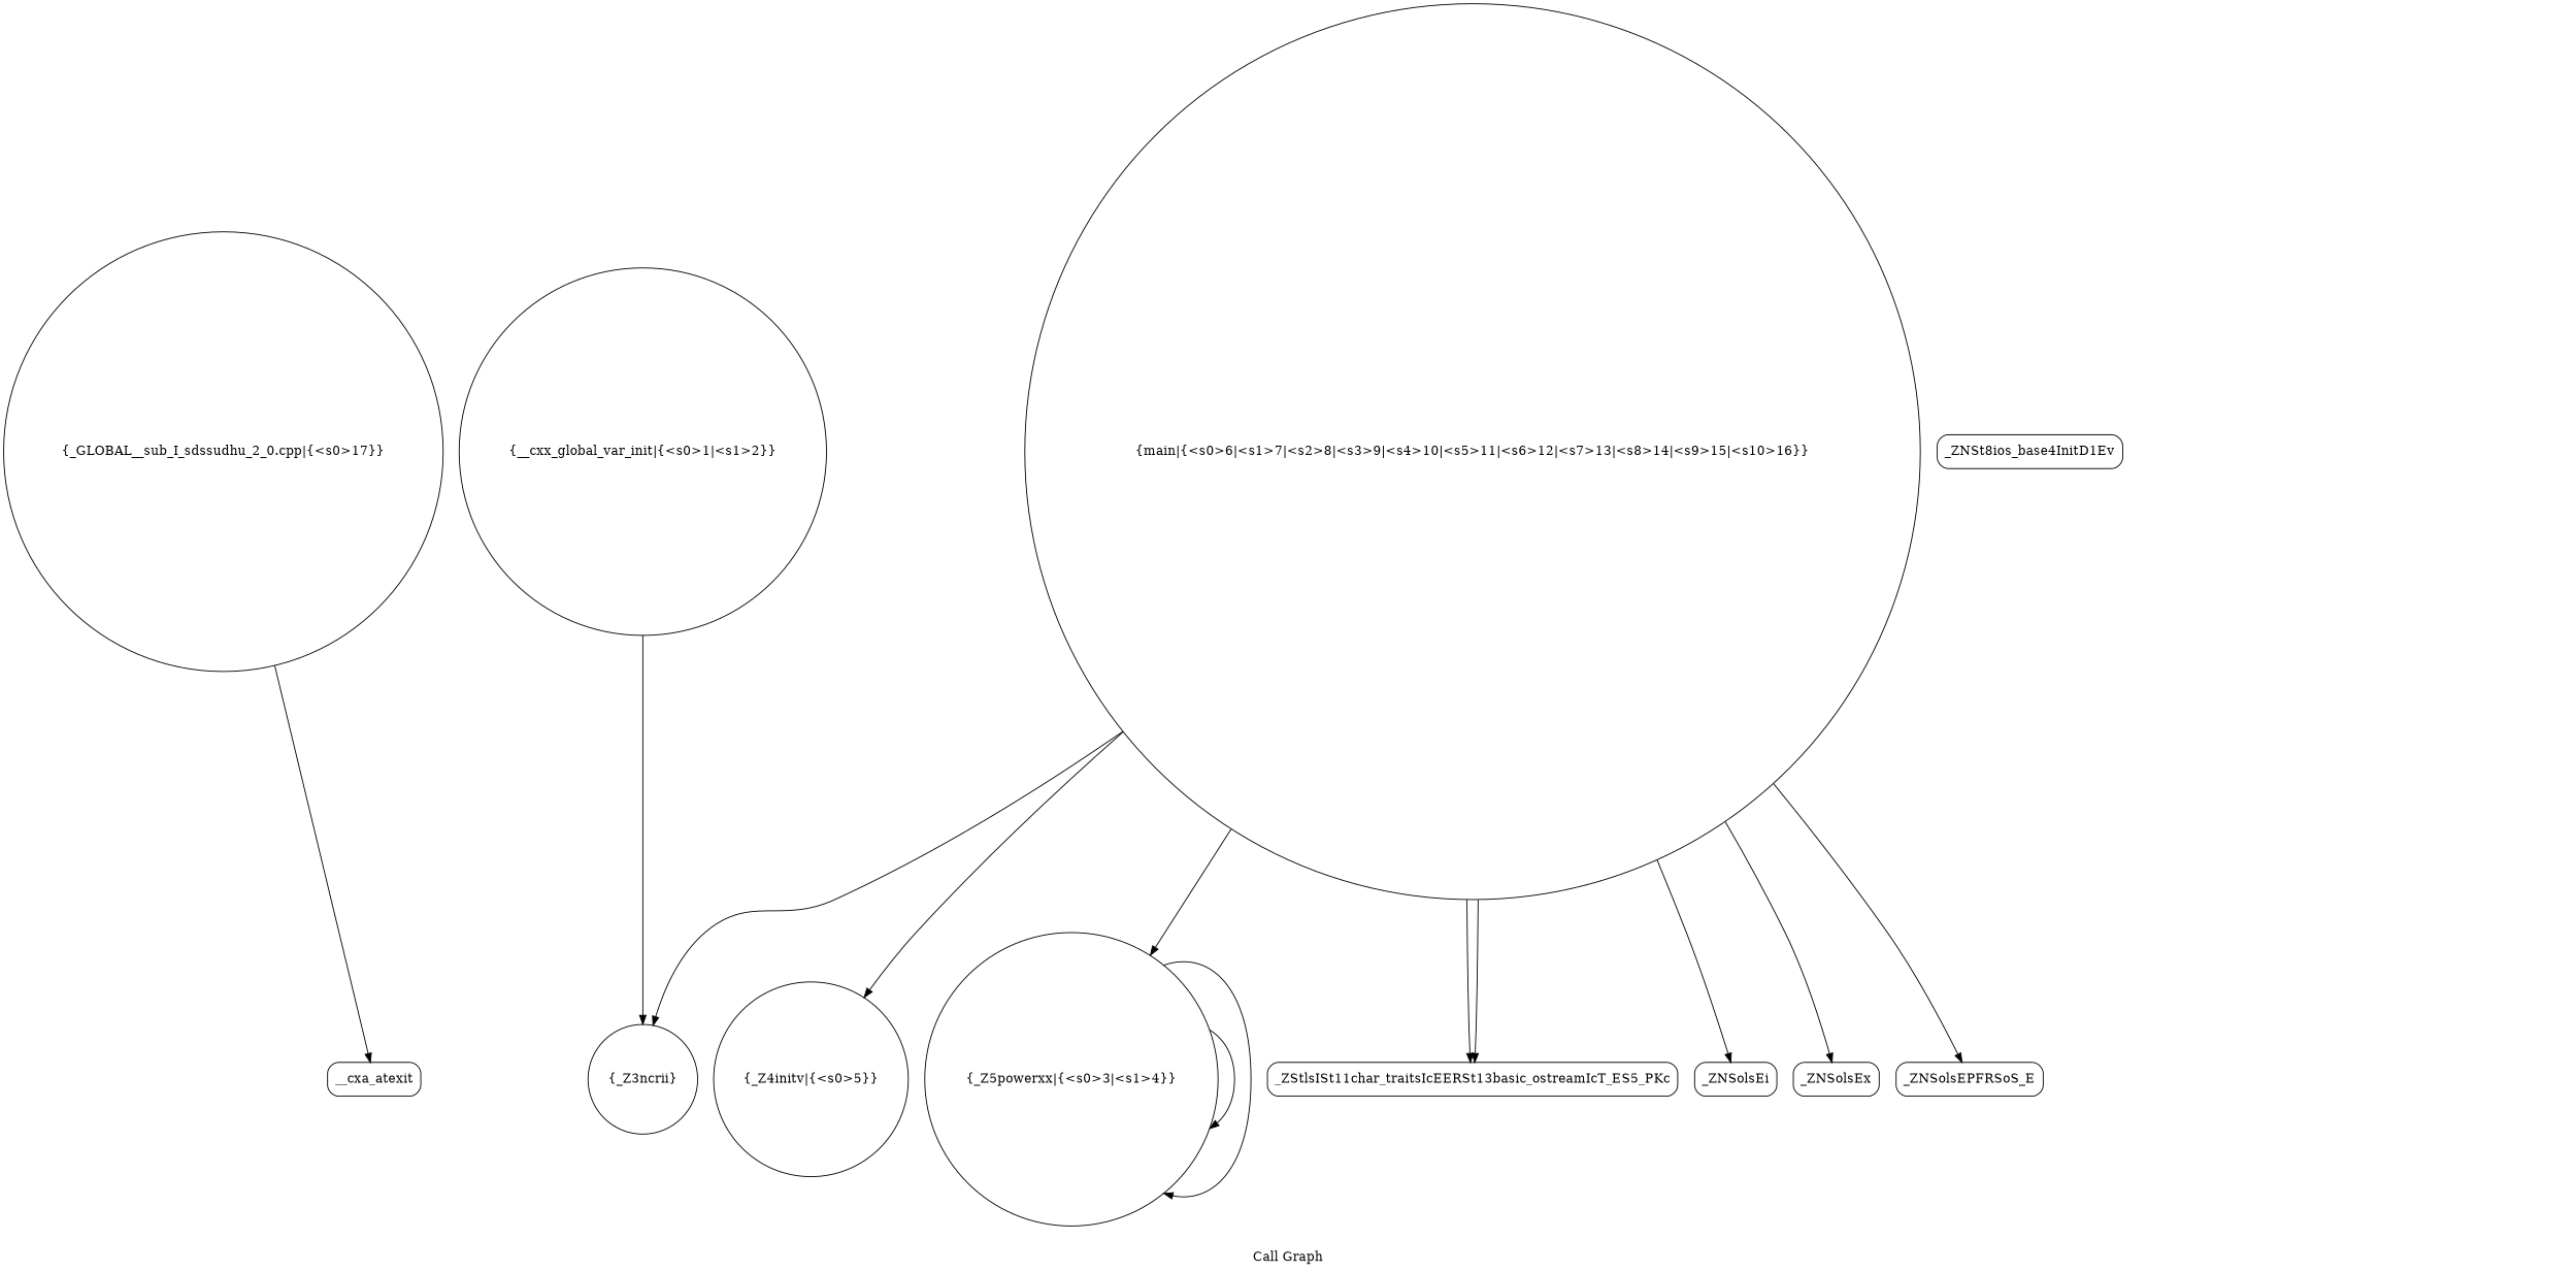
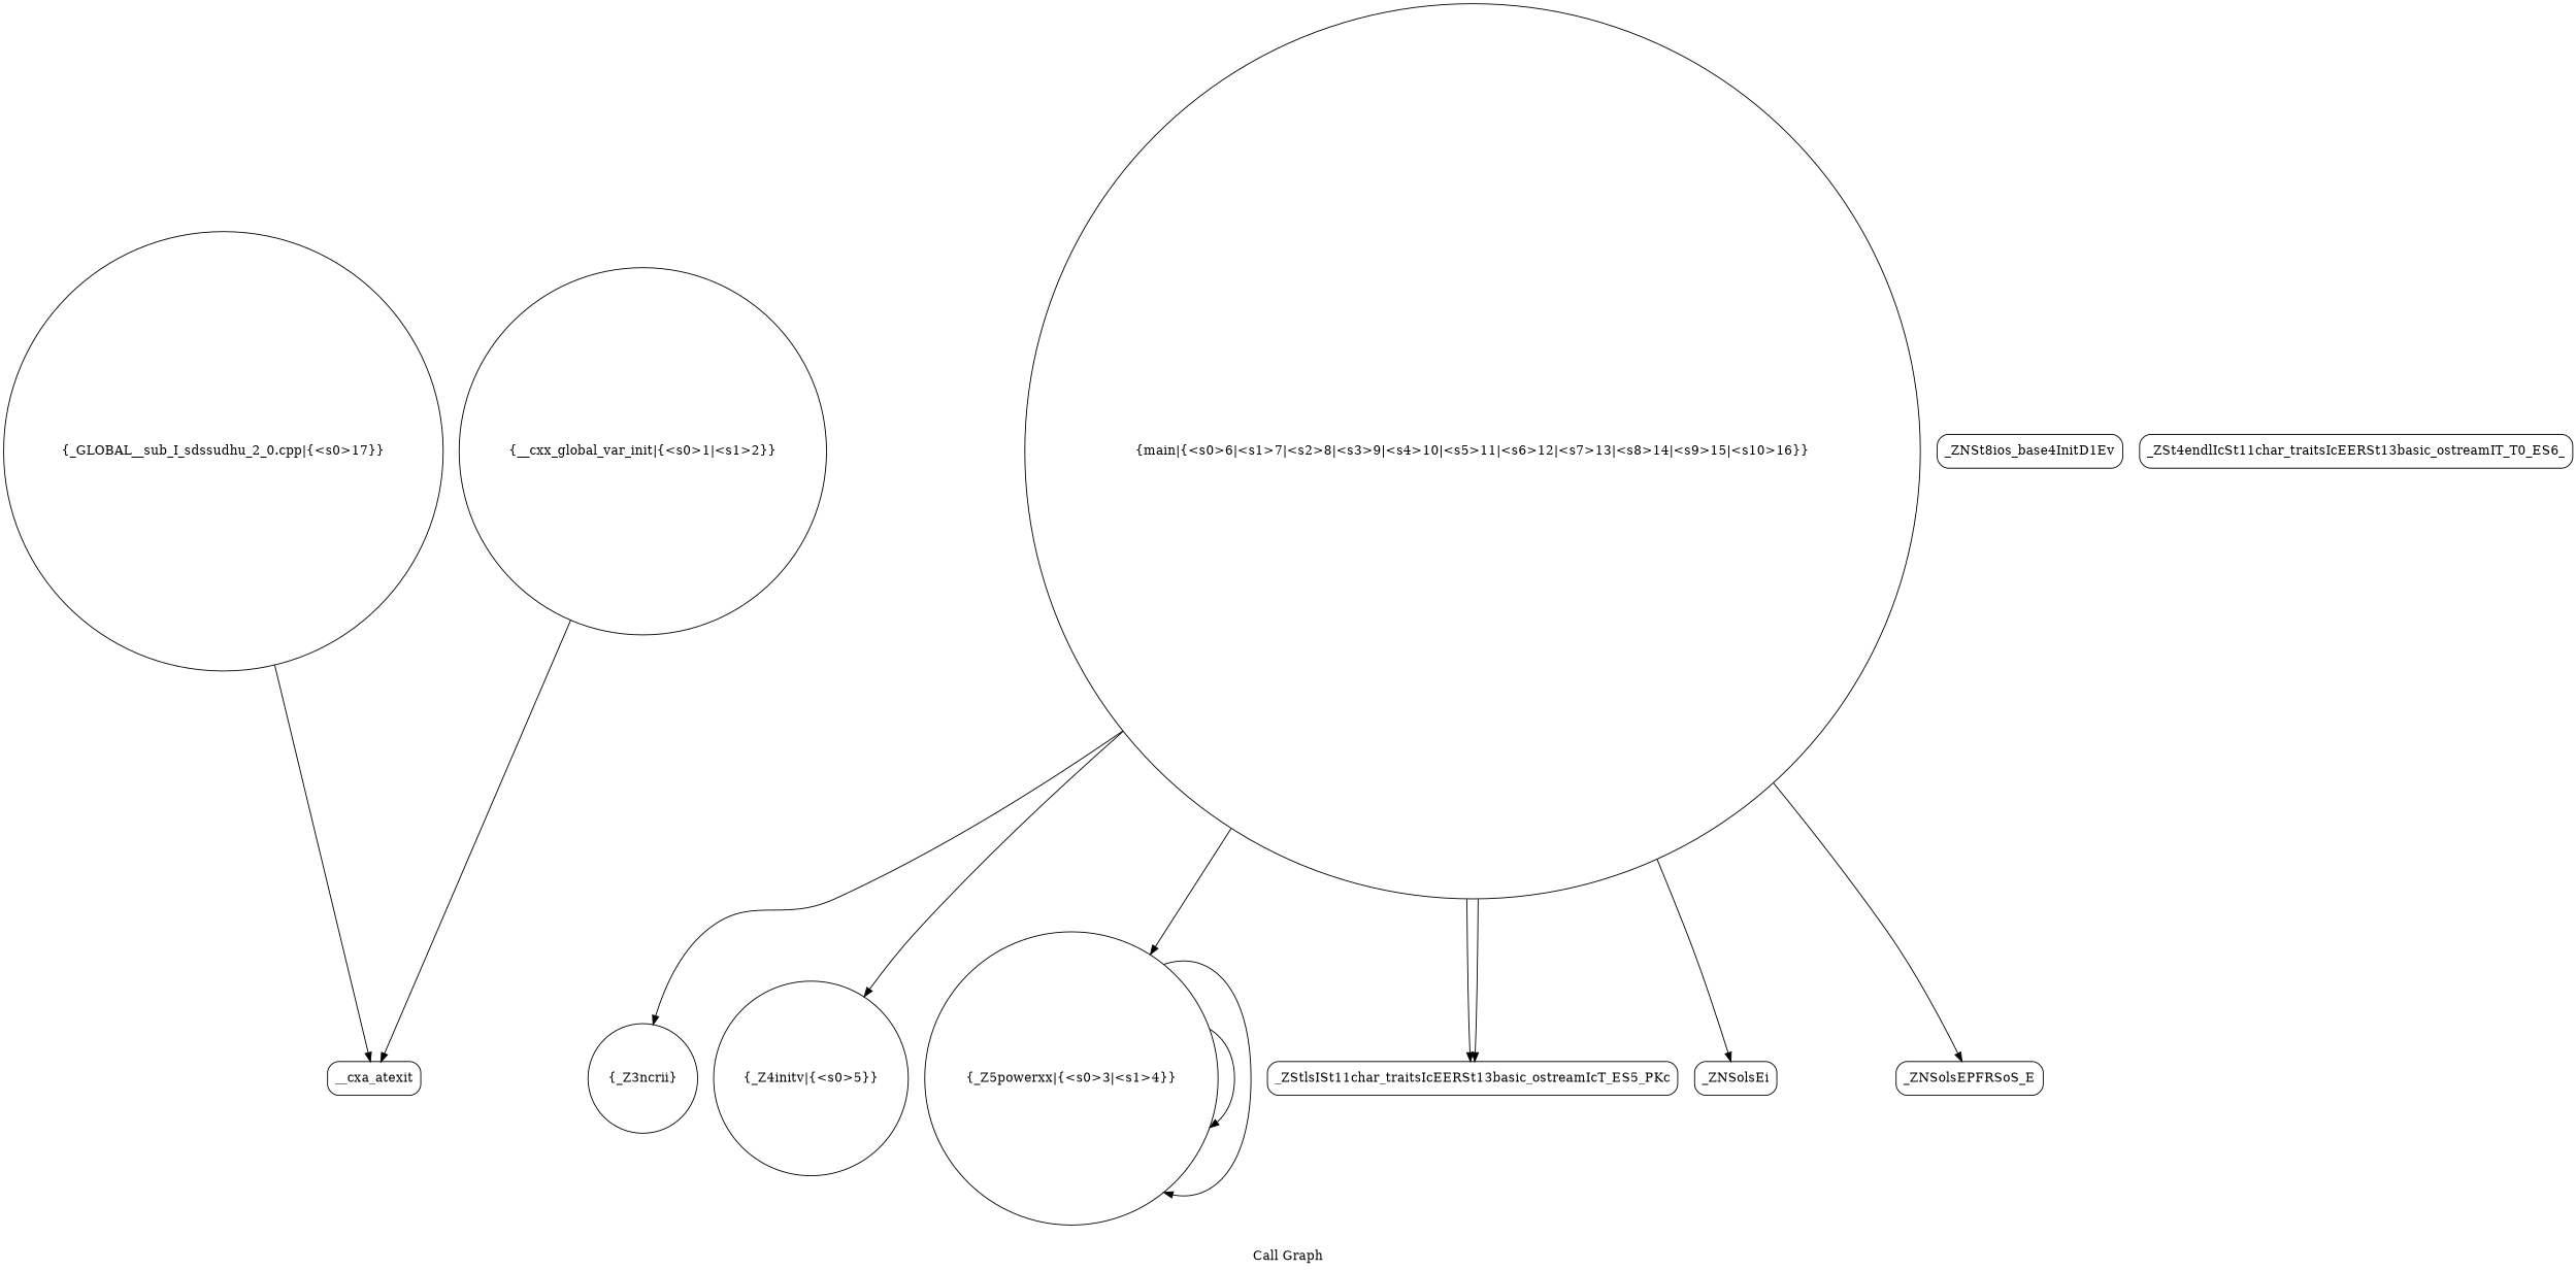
  digraph {
    label="Call Graph"
    node [shape=Mrecord]
    edge [color=black tailport=s0]
    n1 [label="{__cxx_global_var_init|{<s0>1|<s1>2}}" shape=circle]
    n2 [label="{__cxa_atexit}"]
    n3 [label="{main|{<s0>6|<s1>7|<s2>8|<s3>9|<s4>10|<s5>11|<s6>12|<s7>13|<s8>14|<s9>15|<s10>16}}" shape=circle]
    n4 [label="{_Z4initv|{<s0>5}}" shape=circle]
    n5 [label="{_Z3ncrii}" shape=circle]
    n6 [label="{_Z5powerxx|{<s0>3|<s1>4}}" shape=circle]
    n7 [label="{_ZStlsISt11char_traitsIcEERSt13basic_ostreamIcT_ES5_PKc}"]
    n8 [label="{_ZNSolsEi}"]
-   n9 [label="{_ZNSolsEx}"]
    n10 [label="{_ZNSolsEPFRSoS_E}"]
    n11 [label="{_GLOBAL__sub_I_sdssudhu_2_0.cpp|{<s0>17}}" shape=circle]
    n12 [label="{_ZNSt8ios_base4InitD1Ev}"]
-   n1 -> n5 [tailport=s1]
+   n13 [label="{_ZSt4endlIcSt11char_traitsIcEERSt13basic_ostreamIT_T0_ES6_}"]
+   n1 -> n2 [tailport=s1]
    n3 -> n4
    n3 -> n5 [tailport=s4]
    n3 -> n6 [tailport=s5]
    n3 -> n7 [tailport=s6]
    n3 -> n7 [tailport=s8]
    n3 -> n8 [tailport=s7]
-   n3 -> n9 [tailport=s9]
    n3 -> n10 [tailport=s10]
    n6 -> n6
    n6 -> n6 [tailport=s1]
    n11 -> n2
  }
